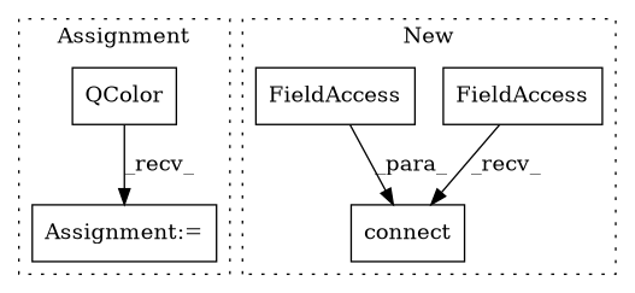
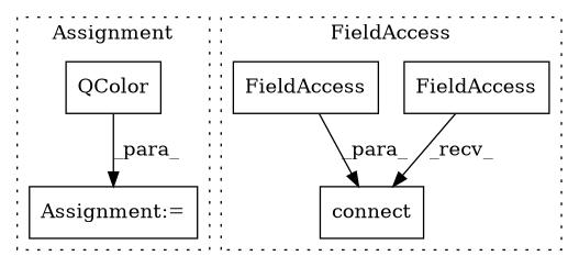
  digraph {
    node [a=32 shape=box]
    n1 [l="7,1" label=QColor s="2718,2732"]
    n2 [a=7 l=1 label="Assignment:=" s=2717]
    n3 [l="8,1" label=connect s="3362,3390"]
    n4 [a=22 l=21 label=FieldAccess s=3340]
    n5 [a=22 l=20 label=FieldAccess s=3370]
    subgraph cluster_1 {
      label=Assignment
      style=dotted
      n1
      n2
    }
    subgraph cluster_2 {
-     label=New
+     label=FieldAccess
      style=dotted
      n3
      n4
      n5
    }
-   n1 -> n2 [label=_recv_]
+   n1 -> n2 [label=_para_]
    n4 -> n3 [label=_recv_]
    n5 -> n3 [label=_para_]
  }
